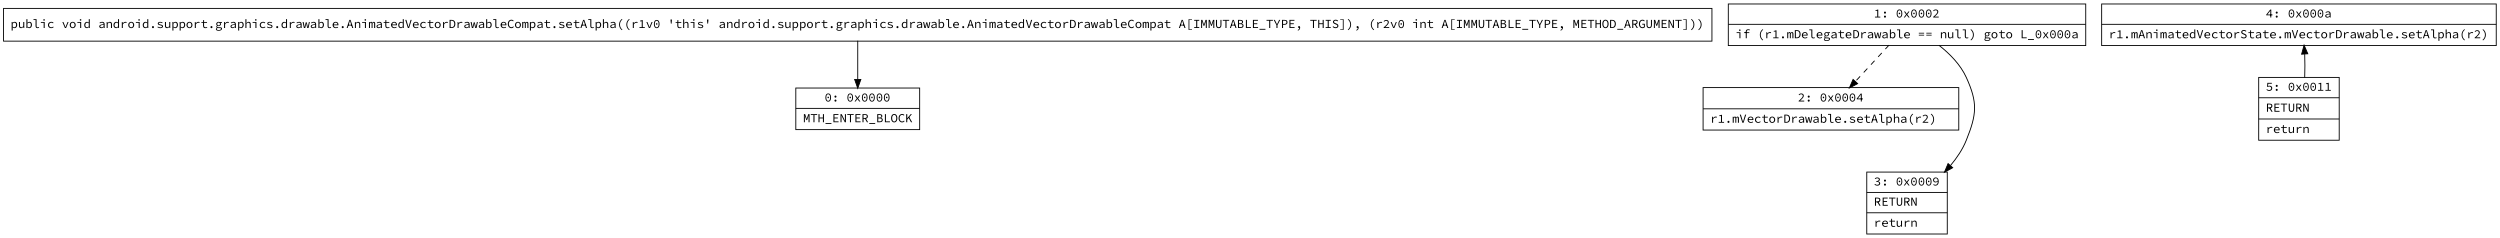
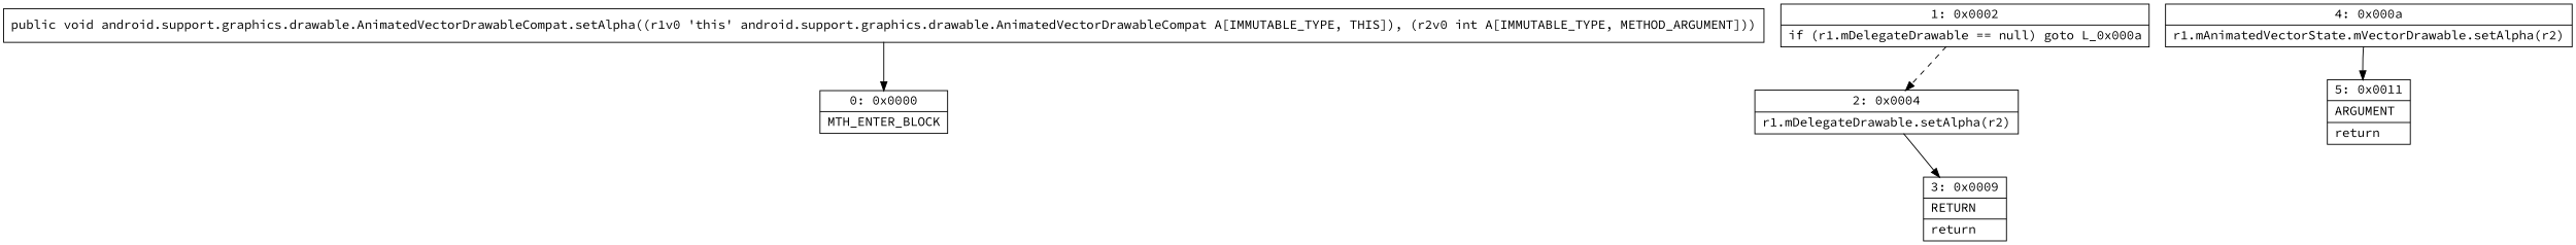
  digraph {
    fontname="Source Code Pro"
    node [fontname="Source Code Pro" shape=record]
    edge [fontname="Source Code Pro"]
    n1 [label="{0\:\ 0x0000|MTH_ENTER_BLOCK\l}"]
    n2 [label="{1\:\ 0x0002|if (r1.mDelegateDrawable == null) goto L_0x000a\l}"]
-   n3 [label="{2\:\ 0x0004|r1.mVectorDrawable.setAlpha(r2)\l}"]
+   n3 [label="{2\:\ 0x0004|r1.mDelegateDrawable.setAlpha(r2)\l}"]
    n4 [label="{3\:\ 0x0009|RETURN\l|return\l}"]
    n5 [label="{4\:\ 0x000a|r1.mAnimatedVectorState.mVectorDrawable.setAlpha(r2)\l}"]
-   n6 [label="{5\:\ 0x0011|RETURN\l|return\l}"]
+   n6 [label="{5\:\ 0x0011|ARGUMENT\l|return\l}"]
    n7 [label="{public void android.support.graphics.drawable.AnimatedVectorDrawableCompat.setAlpha((r1v0 'this' android.support.graphics.drawable.AnimatedVectorDrawableCompat A[IMMUTABLE_TYPE, THIS]), (r2v0 int A[IMMUTABLE_TYPE, METHOD_ARGUMENT])) }"]
    n2 -> n3 [style=dashed]
-   n2 -> n4
-   n6 -> n5
+   n3 -> n4
+   n5 -> n6
    n7 -> n1
  }
